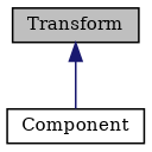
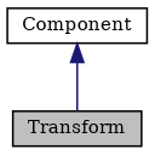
  digraph {
    fontname="DejaVu Serif"
    node [color=black fontname="DejaVu Serif" fontsize=10 shape=record style=filled]
    n1 [fillcolor=grey75 fontcolor=black height=0.2 label=Transform width=0.4]
    n2 [fillcolor=white height=0.2 label=Component width=0.4]
-   n1 -> n2 [color=midnightblue dir=back fontname="DejaVu Serif" fontsize=10 labelfontname=Helvetica labelfontsize=10 style=solid]
+   n2 -> n1 [color=midnightblue dir=back fontname="DejaVu Serif" fontsize=10 labelfontname=Helvetica labelfontsize=10 style=solid]
  }
